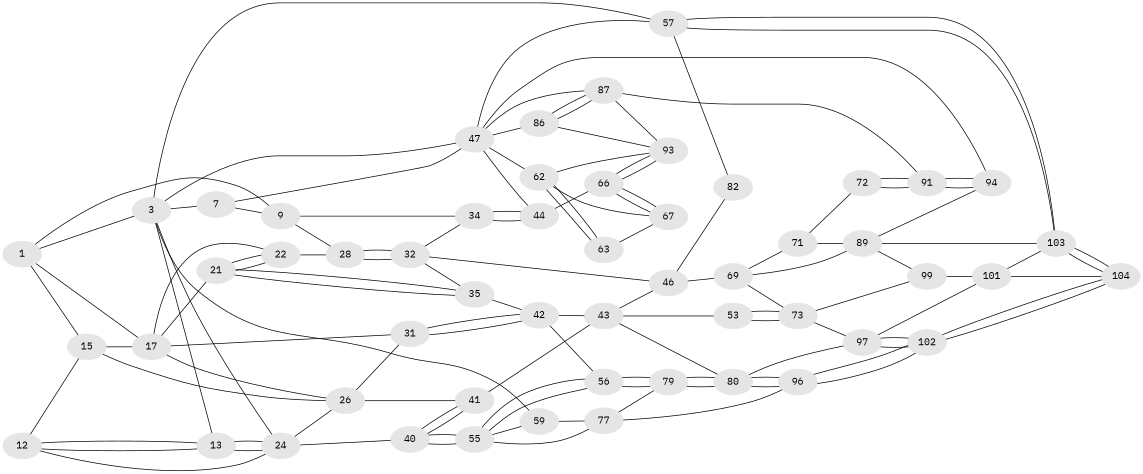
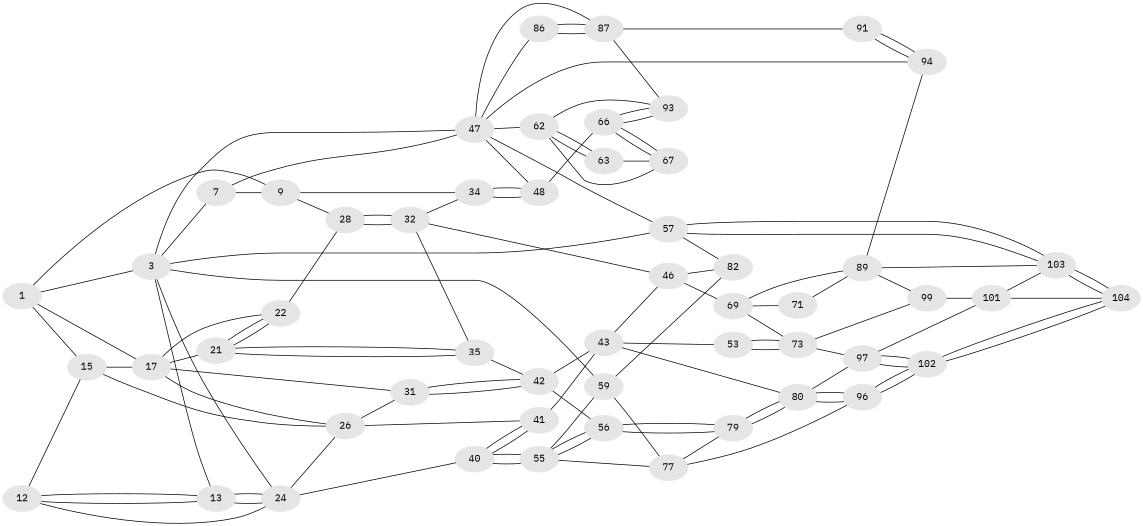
  graph {
    fontname="IBM Plex Mono"
    rankdir=LR
    node [color=gray90 fontname="IBM Plex Mono" style=filled]
    edge [fontname="IBM Plex Mono"]
    1 [super="+2+8"]
    3 [super="+4"]
    9 [super="+10"]
    15 [super="+23+16"]
    17 [super="+18+19"]
    7 [super="+11"]
    13
    24 [super="+25+39"]
    47 [super="+50+88"]
    57 [super="+58"]
    59 [super="+76"]
    28
    34
    26 [super="+27+30"]
    21
    22
    31
    40
-   48 [super="+65+49" label=44]
+   48 [super="+65+49"]
    62 [super="+83"]
    86
    87 [super="+92"]
    94 [super="+106"]
    82
    103 [super="+108"]
    77 [super="+78"]
    32 [super="+36+33"]
    12 [super="+14"]
    41
    35
    42
    55 [super="+60"]
    43 [super="+51+44"]
    46 [super="+54"]
    56
    69 [super="+70+75"]
    66
    53
    80 [super="+81"]
    73 [super="+74"]
    79
    97 [super="+98"]
    96
    71
    89 [super="+90+100"]
    63 [super="+64"]
    67 [super="+68"]
    93 [super="+95"]
    91
-   72
    99
    104
    102
    101 [super="+105"]
    1 -- 3
    1 -- 9
    1 -- 15
    1 -- 17
    3 -- 7
    3 -- 13
    3 -- 24
    3 -- 47
    3 -- 57 [weight=2]
    3 -- 59
    9 -- 28
    9 -- 34
    15 -- 17 [weight=2]
    15 -- 26
    17 -- 26
    17 -- 21
    17 -- 22
    17 -- 31
    7 -- 9
    7 -- 47
    13 -- 24
    13 -- 24
    24 -- 26
    24 -- 40
    47 -- 57
    47 -- 48
    47 -- 62
    47 -- 86
    47 -- 87
    47 -- 94
    57 -- 82
    57 -- 103
    57 -- 103
+   59 -- 82
    59 -- 77
    28 -- 32
    28 -- 32
    34 -- 48
    34 -- 48
    26 -- 31
    26 -- 41
    21 -- 22
    21 -- 22
    21 -- 35
    21 -- 35
    22 -- 28
    31 -- 42
    31 -- 42
    40 -- 41
    40 -- 41
    40 -- 55
    40 -- 55
    48 -- 66
    62 -- 63
    62 -- 63
    62 -- 67
    62 -- 93
    86 -- 87
    86 -- 87
-   86 -- 93
    87 -- 93
    87 -- 91
    103 -- 104
    103 -- 104
    77 -- 79
    77 -- 96
    32 -- 34
    32 -- 35
    32 -- 46 [weight=2]
    12 -- 15
    12 -- 13
    12 -- 13
    12 -- 24
    41 -- 43
    35 -- 42
    42 -- 43
    42 -- 56
    55 -- 59
    55 -- 77
    55 -- 56
    55 -- 56
    43 -- 46
    43 -- 53 [weight=2]
    43 -- 80
    46 -- 82
    46 -- 69
    56 -- 79
    56 -- 79
    69 -- 73
    69 -- 71
    69 -- 89
    66 -- 67
    66 -- 67
    66 -- 93
    66 -- 93
    53 -- 73
    53 -- 73
    80 -- 97
    80 -- 96
    80 -- 96
    73 -- 97
    73 -- 99
    79 -- 80
    79 -- 80
    97 -- 102
    97 -- 102
    97 -- 101
    96 -- 102
    96 -- 102
    71 -- 89
-   71 -- 72
    89 -- 94 [weight=2]
    89 -- 103
    89 -- 99
    63 -- 67 [weight=2]
    91 -- 94
    91 -- 94
-   72 -- 91
-   72 -- 91
    99 -- 101
    102 -- 104
    102 -- 104
    101 -- 103
    101 -- 104
  }
